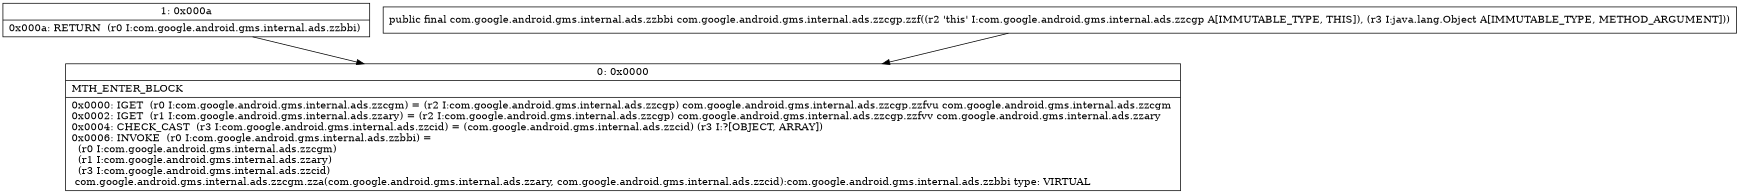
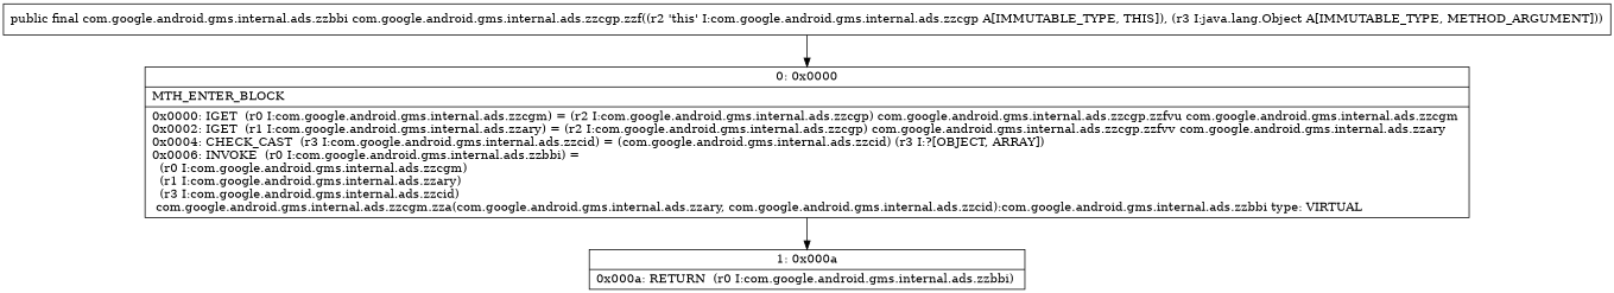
  digraph {
    node [shape=record]
    n1 [label="{0\:\ 0x0000|MTH_ENTER_BLOCK\l|0x0000: IGET  (r0 I:com.google.android.gms.internal.ads.zzcgm) = (r2 I:com.google.android.gms.internal.ads.zzcgp) com.google.android.gms.internal.ads.zzcgp.zzfvu com.google.android.gms.internal.ads.zzcgm \l0x0002: IGET  (r1 I:com.google.android.gms.internal.ads.zzary) = (r2 I:com.google.android.gms.internal.ads.zzcgp) com.google.android.gms.internal.ads.zzcgp.zzfvv com.google.android.gms.internal.ads.zzary \l0x0004: CHECK_CAST  (r3 I:com.google.android.gms.internal.ads.zzcid) = (com.google.android.gms.internal.ads.zzcid) (r3 I:?[OBJECT, ARRAY]) \l0x0006: INVOKE  (r0 I:com.google.android.gms.internal.ads.zzbbi) = \l  (r0 I:com.google.android.gms.internal.ads.zzcgm)\l  (r1 I:com.google.android.gms.internal.ads.zzary)\l  (r3 I:com.google.android.gms.internal.ads.zzcid)\l com.google.android.gms.internal.ads.zzcgm.zza(com.google.android.gms.internal.ads.zzary, com.google.android.gms.internal.ads.zzcid):com.google.android.gms.internal.ads.zzbbi type: VIRTUAL \l}"]
    n2 [label="{1\:\ 0x000a|0x000a: RETURN  (r0 I:com.google.android.gms.internal.ads.zzbbi) \l}"]
    n3 [label="{public final com.google.android.gms.internal.ads.zzbbi com.google.android.gms.internal.ads.zzcgp.zzf((r2 'this' I:com.google.android.gms.internal.ads.zzcgp A[IMMUTABLE_TYPE, THIS]), (r3 I:java.lang.Object A[IMMUTABLE_TYPE, METHOD_ARGUMENT])) }"]
-   n2 -> n1
+   n1 -> n2
    n3 -> n1
  }
